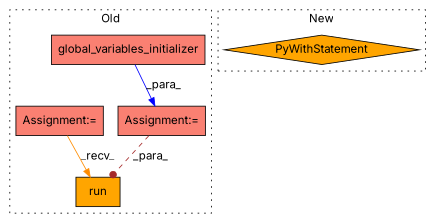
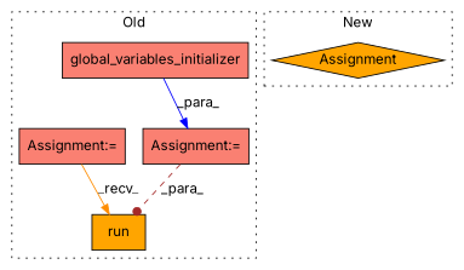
  digraph {
    fontname=Inter
    node [a=32 l=1 shape=box style=filled fillcolor=salmon fontname=Inter]
    edge [style=solid arrowhead=normal fontname=Inter]
    n1 [l=30 label=global_variables_initializer s=6271]
    n2 [l="4,1" label=run s="6314,6322" fillcolor=orange]
    n3 [a=7 label="Assignment:=" s=6220]
    n4 [a=7 label="Assignment:=" s=6259]
-   n5 [a=104 l="10,2" label=PyWithStatement s="6506,6531" shape=diamond fillcolor=orange]
+   n5 [a=104 l="10,2" label=Assignment s="6506,6531" shape=diamond fillcolor=orange]
    subgraph cluster_1 {
      label=Old
      style=dotted
      n1
      n2
      n3
      n4
    }
    subgraph cluster_2 {
      label=New
      style=dotted
      n5
    }
    n1 -> n4 [label=_para_ color=blue]
    n3 -> n2 [label=_recv_ color=darkorange]
    n4 -> n2 [label=_para_ color=brown style=dashed arrowhead=dot]
  }
